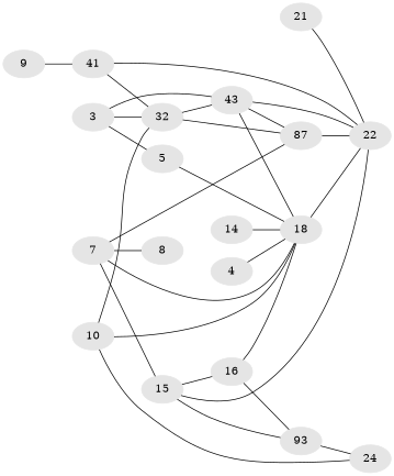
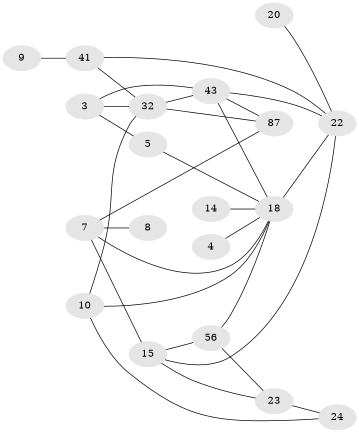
  graph {
    fontname="DejaVu Serif"
    rankdir=LR
    node [color=gray90 fontname="DejaVu Serif" style=filled]
    edge [fontname="DejaVu Serif" weight=1.0]
-   16
+   16 [label=56]
    18
-   23 [label=93]
+   23
    3
    5
    n6 [label=32]
    n7 [label=43]
    n8 [label=87]
    22
    4
    n11 [label=7]
    8
    15
    n14 [label=41]
    9
    10
    24
    14
-   21
+   21 [label=20]
    16 -- 18
    16 -- 23
    18 -- 22 [weight=2.0]
    23 -- 24
    3 -- 5
    3 -- n6
    3 -- n7
    5 -- 18
    n6 -- n7
    n6 -- n8
    n7 -- 18
    n7 -- n8 [weight=2.0]
    n7 -- 22
-   n8 -- 22
    4 -- 18
    n11 -- 18
    n11 -- n8 [weight=2.0]
    n11 -- 8
    n11 -- 15
    15 -- 16
    15 -- 23
    15 -- 22
    n14 -- n6
    n14 -- 22
    9 -- n14
    10 -- 18
    10 -- n6
    10 -- 24
    14 -- 18
    21 -- 22
  }
